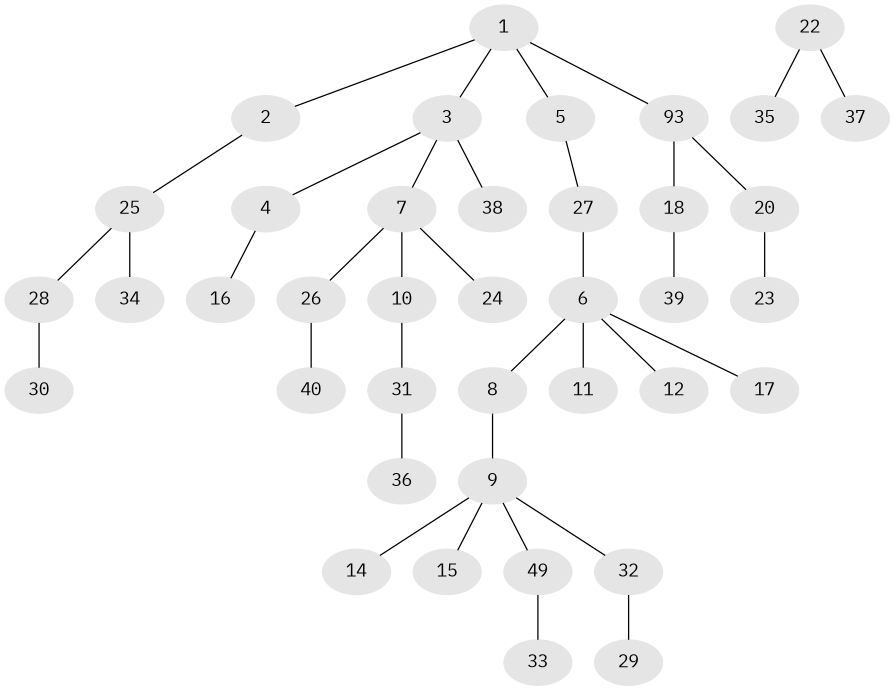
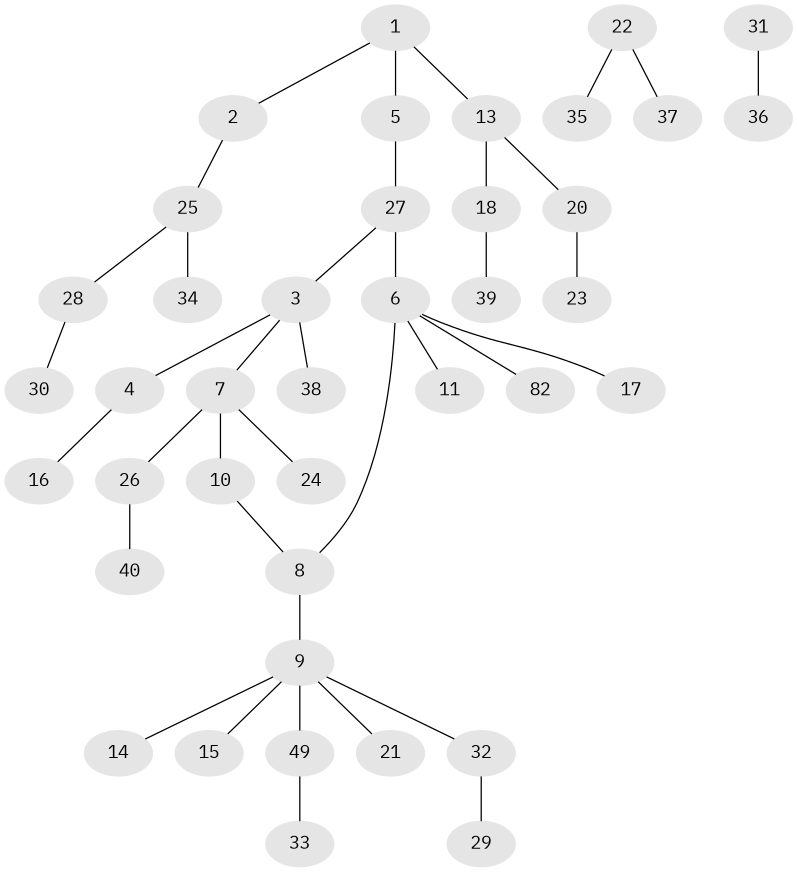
  graph {
    fontname="IBM Plex Mono"
    node [color=gray90 fontname="IBM Plex Mono" style=filled]
    edge [fontname="IBM Plex Mono" weight=1.0]
    1
    2
    3
    5
-   13 [label=93]
+   13
    25
    4
    7
    38
    27
    6
    8
    11
-   12
+   12 [label=82]
    17
    18
    20
    22
    35
    37
    28
    34
    16
    26
    10
    24
    40
    9
    31
    14
    15
    n32 [label=49]
+   21
    32
    33
    29
    36
    39
    23
    30
    1 -- 2
-   1 -- 3
+   27 -- 3
    1 -- 5
    1 -- 13
    2 -- 25
    3 -- 4
    3 -- 7
    3 -- 38
    5 -- 27
    13 -- 18
    13 -- 20
    25 -- 28
    25 -- 34 [weight=2.0]
    4 -- 16
    7 -- 26
    7 -- 10 [weight=2.0]
    7 -- 24
    27 -- 6 [weight=2.0]
    6 -- 8
    6 -- 11
    6 -- 12
    6 -- 17
    8 -- 9 [weight=3.0]
    18 -- 39
    20 -- 23
    22 -- 35
    22 -- 37
    28 -- 30
    26 -- 40
-   10 -- 31
+   10 -- 8
    9 -- 14
    9 -- 15
    9 -- n32
+   9 -- 21
    9 -- 32
    31 -- 36
    n32 -- 33
    32 -- 29
  }
